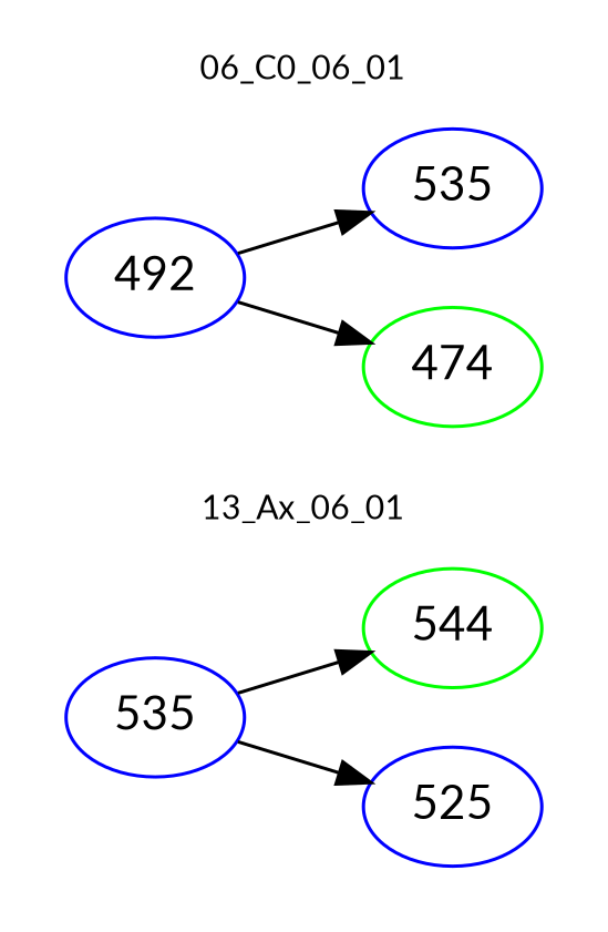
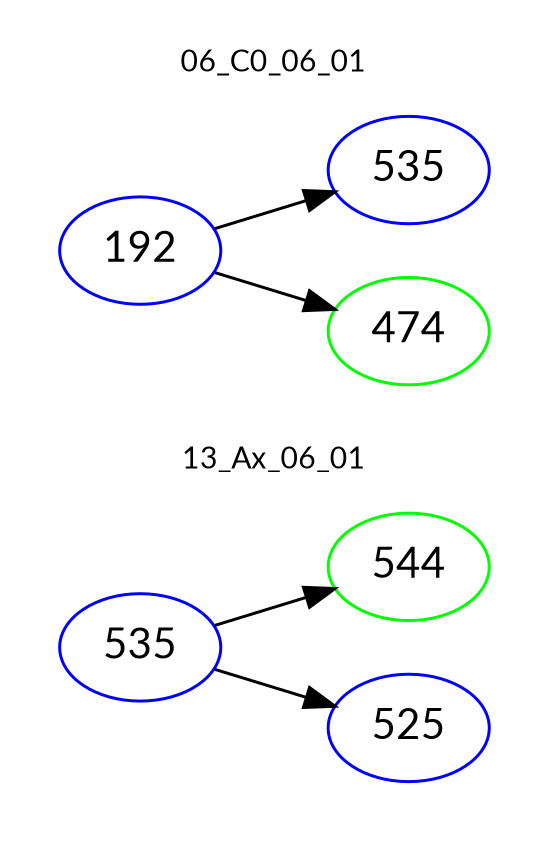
  digraph {
    fontname=Lato
    rankdir=LR
    node [color=blue fontname=Lato]
    edge [color=black fontname=Lato]
    n1 [label=535]
    n2 [label=525]
    n3 [color=green label=544]
-   n4 [label=492]
+   n4 [label=192]
    n5 [color=green label=474]
    n6 [label=535]
    subgraph cluster_1 {
      color=white
      fontsize=10
      label="13_Ax_06_01"
      n1
      n2
      n3
    }
    subgraph cluster_2 {
      color=white
      fontsize=10
      label="06_C0_06_01"
      n4
      n5
      n6
    }
    n1 -> n2
    n1 -> n3
    n4 -> n5
    n4 -> n6
  }
